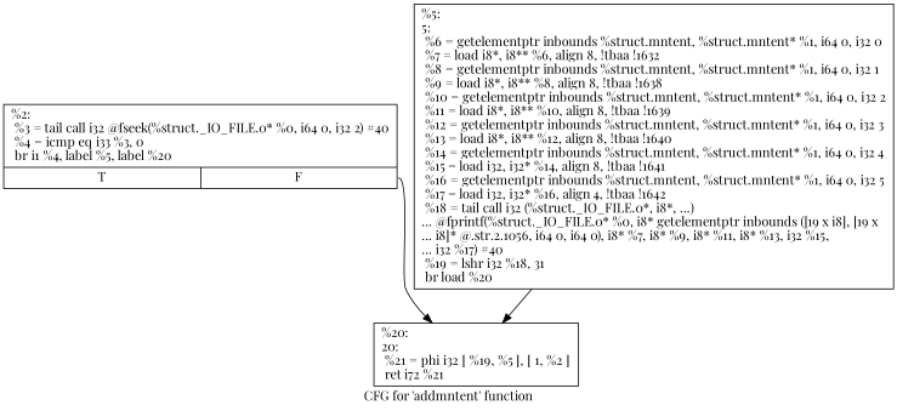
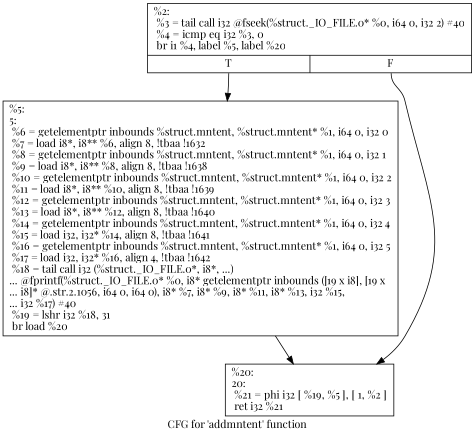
  digraph {
    fontname="Playfair Display"
    label="CFG for 'addmntent' function"
    node [fontname="Playfair Display" shape=record]
    edge [fontname="Playfair Display"]
-   n1 [label="{%2:\l  %3 = tail call i32 @fseek(%struct._IO_FILE.0* %0, i64 0, i32 2) #40\l  %4 = icmp eq i33 %3, 0\l  br i1 %4, label %5, label %20\l|{<s0>T|<s1>F}}"]
+   n1 [label="{%2:\l  %3 = tail call i32 @fseek(%struct._IO_FILE.0* %0, i64 0, i32 2) #40\l  %4 = icmp eq i32 %3, 0\l  br i1 %4, label %5, label %20\l|{<s0>T|<s1>F}}"]
    n2 [label="{%5:\l5:                                                \l  %6 = getelementptr inbounds %struct.mntent, %struct.mntent* %1, i64 0, i32 0\l  %7 = load i8*, i8** %6, align 8, !tbaa !1632\l  %8 = getelementptr inbounds %struct.mntent, %struct.mntent* %1, i64 0, i32 1\l  %9 = load i8*, i8** %8, align 8, !tbaa !1638\l  %10 = getelementptr inbounds %struct.mntent, %struct.mntent* %1, i64 0, i32 2\l  %11 = load i8*, i8** %10, align 8, !tbaa !1639\l  %12 = getelementptr inbounds %struct.mntent, %struct.mntent* %1, i64 0, i32 3\l  %13 = load i8*, i8** %12, align 8, !tbaa !1640\l  %14 = getelementptr inbounds %struct.mntent, %struct.mntent* %1, i64 0, i32 4\l  %15 = load i32, i32* %14, align 8, !tbaa !1641\l  %16 = getelementptr inbounds %struct.mntent, %struct.mntent* %1, i64 0, i32 5\l  %17 = load i32, i32* %16, align 4, !tbaa !1642\l  %18 = tail call i32 (%struct._IO_FILE.0*, i8*, ...)\l... @fprintf(%struct._IO_FILE.0* %0, i8* getelementptr inbounds ([19 x i8], [19 x\l... i8]* @.str.2.1056, i64 0, i64 0), i8* %7, i8* %9, i8* %11, i8* %13, i32 %15,\l... i32 %17) #40\l  %19 = lshr i32 %18, 31\l  br load %20\l}"]
-   n3 [label="{%20:\l20:                                               \l  %21 = phi i32 [ %19, %5 ], [ 1, %2 ]\l  ret i72 %21\l}"]
+   n3 [label="{%20:\l20:                                               \l  %21 = phi i32 [ %19, %5 ], [ 1, %2 ]\l  ret i32 %21\l}"]
+   n1 -> n2 [tailport=s0]
    n1 -> n3 [tailport=s1]
    n2 -> n3
  }
